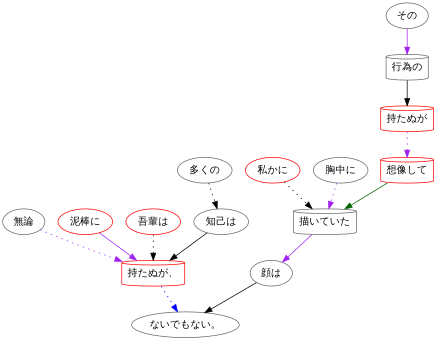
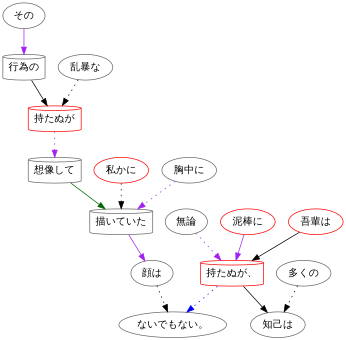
  digraph {
    node [color=gray40 shape=ellipse]
    edge [color=black style=solid]
    n1 [color=red label="吾輩は"]
    n2 [color=red label="持たぬが、" shape=cylinder]
    n3 [label="ないでもない。"]
    n4 [label="無論"]
    n5 [color=red label="泥棒に"]
    n6 [label="多くの"]
    n7 [label="知己は"]
    n8 [label="その"]
    n9 [label="行為の" shape=cylinder]
    n10 [color=red label="持たぬが" shape=cylinder]
-   n11 [color=red label="想像して" shape=cylinder]
+   n11 [label="想像して" shape=cylinder]
+   n12 [label="乱暴な"]
    n13 [label="描いていた" shape=cylinder]
    n14 [label="顔は"]
    n15 [color=red label="私かに"]
    n16 [label="胸中に"]
-   n1 -> n2 [style=dotted]
+   n1 -> n2
    n2 -> n3 [color=blue style=dotted]
    n4 -> n2 [color=purple style=dotted]
    n5 -> n2 [color=purple]
    n6 -> n7 [style=dotted]
-   n7 -> n2
+   n2 -> n7
    n8 -> n9 [color=purple]
    n9 -> n10
    n10 -> n11 [color=purple style=dotted]
    n11 -> n13 [color=darkgreen]
+   n12 -> n10 [style=dotted]
    n13 -> n14 [color=purple]
-   n14 -> n3
+   n14 -> n3 [style=dotted]
    n15 -> n13 [style=dotted]
    n16 -> n13 [color=purple style=dotted]
  }
